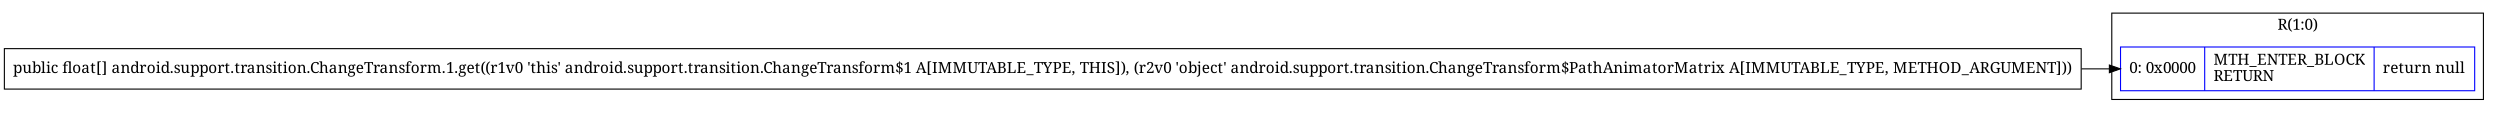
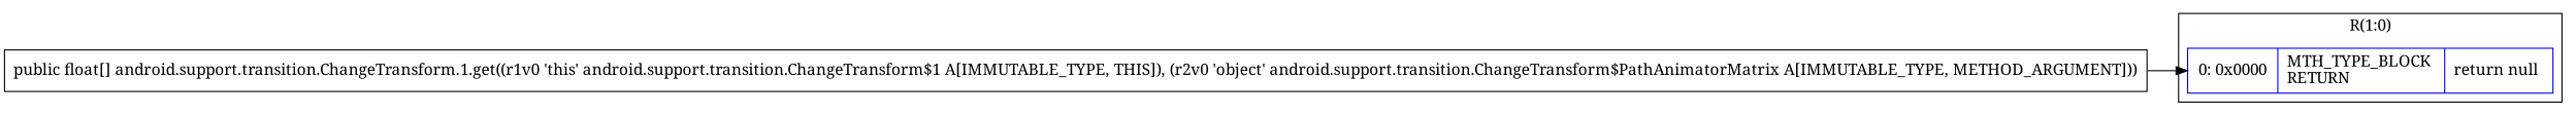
  digraph {
    rankdir=LR
    fontname="Noto Serif"
    node [shape=record fontname="Noto Serif"]
-   n1 [color=blue label="{0\:\ 0x0000|MTH_ENTER_BLOCK\lRETURN\l|return null\l}"]
+   n1 [color=blue label="{0\:\ 0x0000|MTH_TYPE_BLOCK\lRETURN\l|return null\l}"]
    n2 [label="{public float[] android.support.transition.ChangeTransform.1.get((r1v0 'this' android.support.transition.ChangeTransform$1 A[IMMUTABLE_TYPE, THIS]), (r2v0 'object' android.support.transition.ChangeTransform$PathAnimatorMatrix A[IMMUTABLE_TYPE, METHOD_ARGUMENT])) }"]
    subgraph cluster_1 {
      label="R(1:0)"
      n1
    }
    n2 -> n1 [fontname="Noto Serif"]
  }
